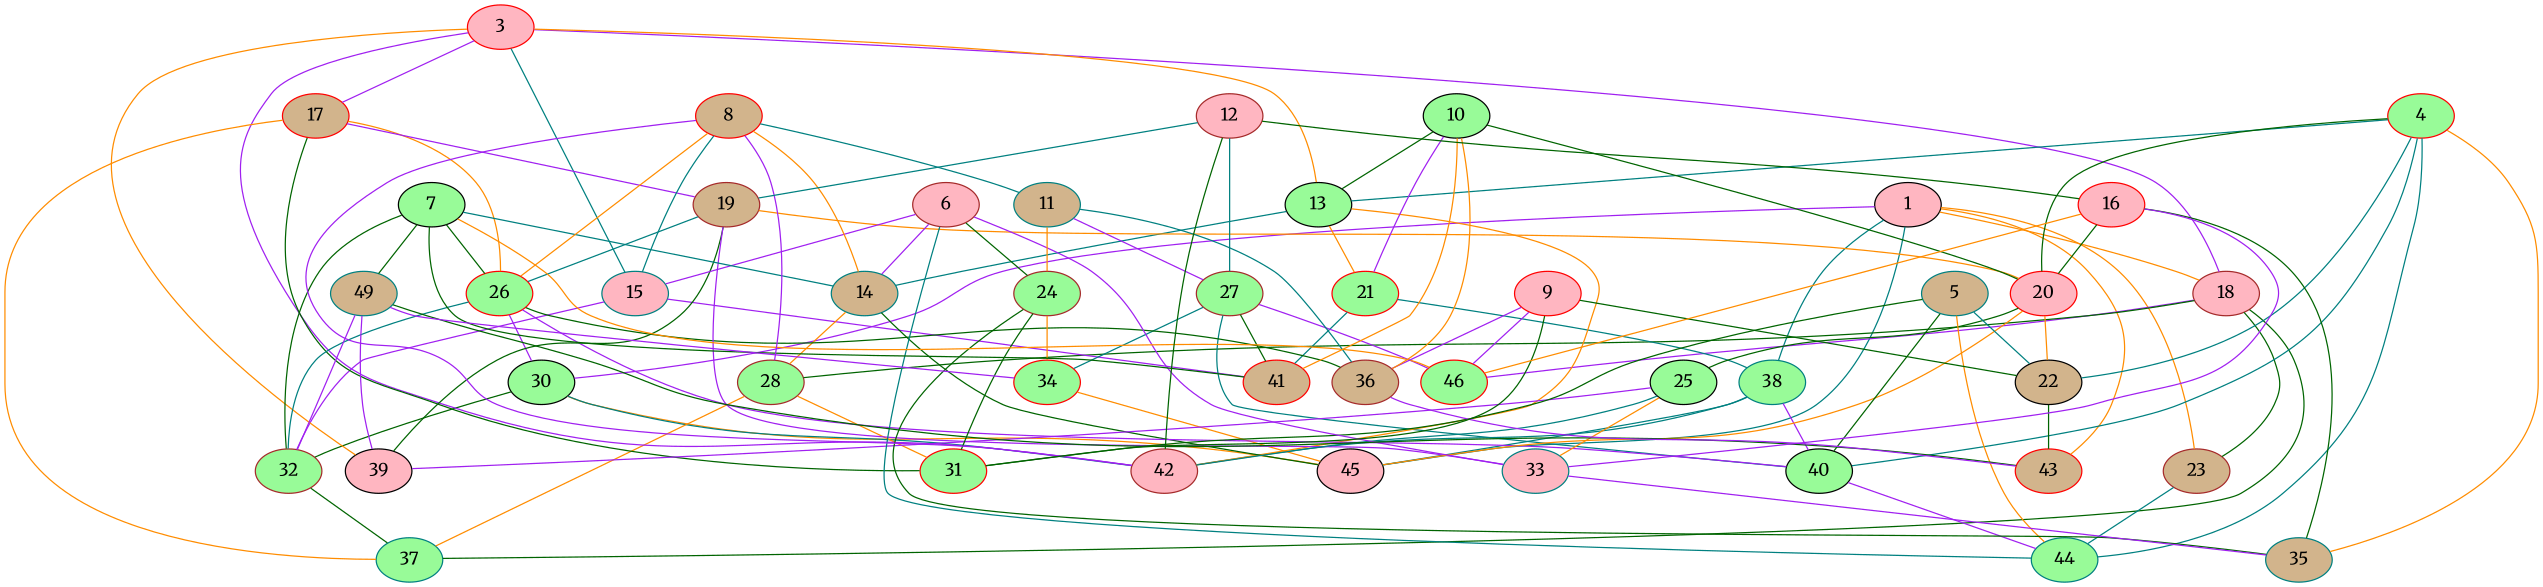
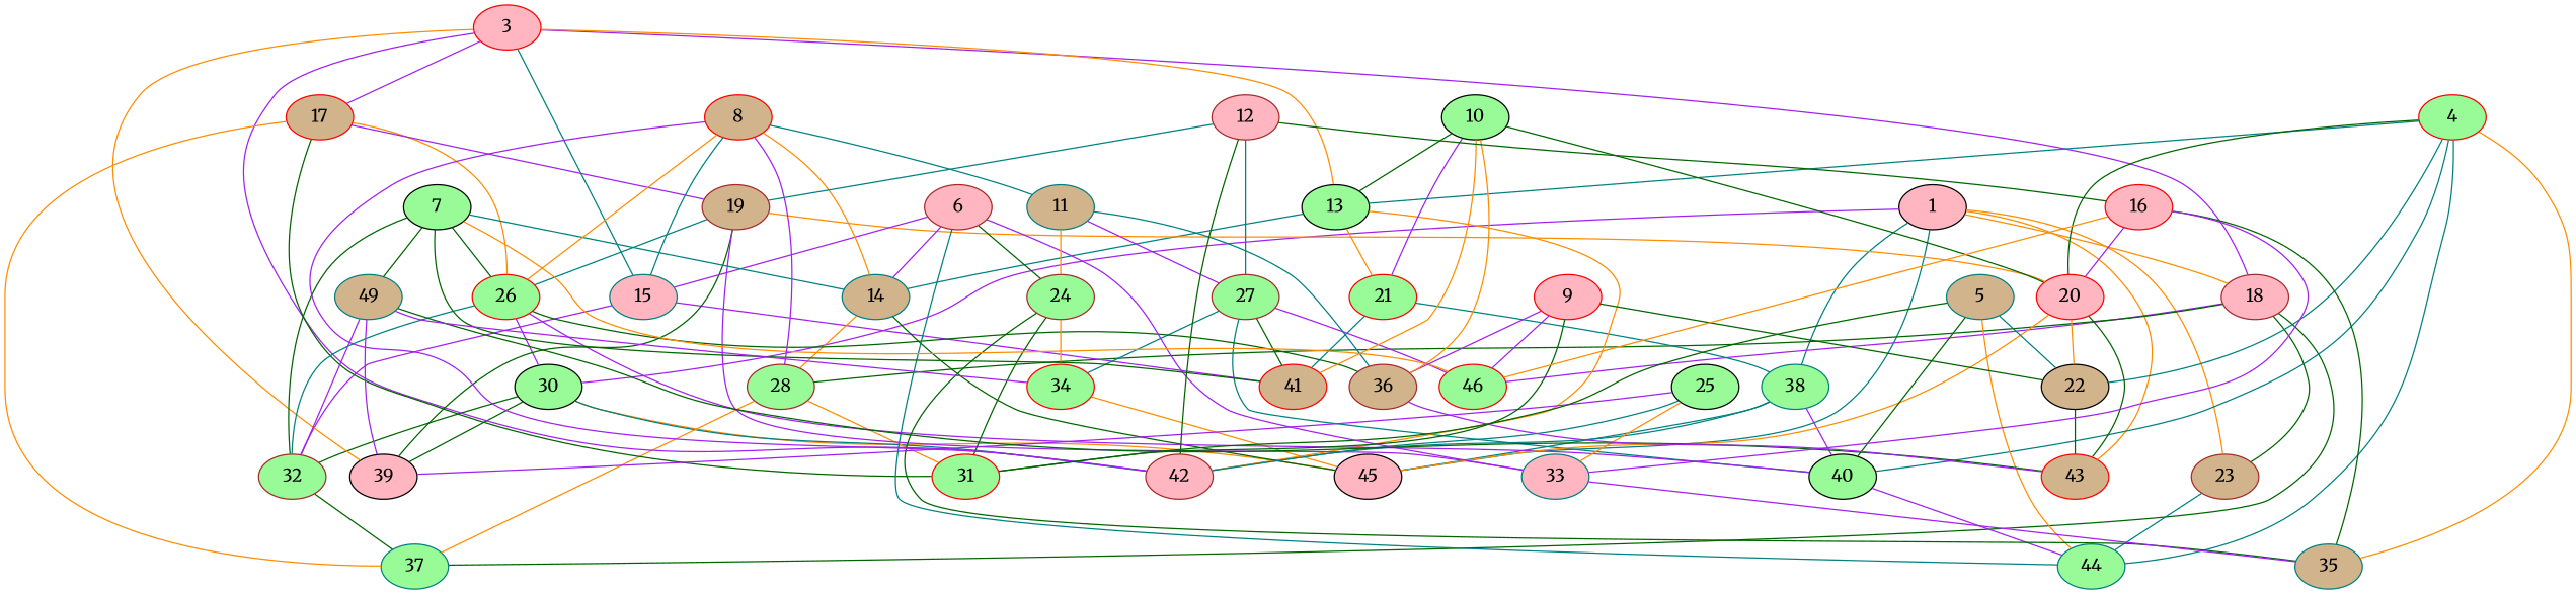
  graph {
    fontname=Merriweather
    node [color=red fillcolor=palegreen fontname=Merriweather style=filled]
    edge [color=purple fontname=Merriweather weight=1.0]
    1 [color=black fillcolor=lightpink]
    18 [color=brown fillcolor=lightpink]
    23 [color=brown fillcolor=tan]
    30 [color=black]
    38 [color=teal]
    43 [fillcolor=tan]
    45 [color=black fillcolor=lightpink]
    46
    28 [color=brown]
    37 [color=teal]
    44 [color=teal]
    39 [color=black fillcolor=lightpink]
    42 [color=brown fillcolor=lightpink]
    32 [color=brown]
    40 [color=black]
    15 [color=teal fillcolor=lightpink]
    41 [fillcolor=tan]
    21
    27 [color=brown]
    34
    3 [fillcolor=lightpink]
    13 [color=black]
    17 [fillcolor=tan]
    14 [color=teal fillcolor=tan]
    31
    26
    19 [color=brown fillcolor=tan]
    4
    20 [fillcolor=lightpink]
    22 [color=black fillcolor=tan]
    35 [color=teal fillcolor=tan]
    25 [color=black]
    5 [color=teal fillcolor=tan]
    6 [color=brown fillcolor=lightpink]
    24 [color=brown]
    33 [color=teal fillcolor=lightpink]
    7 [color=black]
    n38 [color=teal fillcolor=tan label=49]
    36 [color=brown fillcolor=tan]
    8 [fillcolor=tan]
    11 [color=teal fillcolor=tan]
    9 [fillcolor=lightpink]
    10 [color=black]
    12 [color=brown fillcolor=lightpink]
    16 [fillcolor=lightpink]
    1 -- 18 [color=darkorange]
    1 -- 23 [color=darkorange]
    1 -- 30
    1 -- 38 [color=teal]
    1 -- 43 [color=darkorange]
    1 -- 45 [color=teal]
    18 -- 23 [color=darkgreen]
    18 -- 46
    18 -- 28 [color=darkgreen]
    18 -- 37 [color=darkgreen]
    23 -- 44 [color=teal weight=2.0]
    30 -- 45 [color=darkorange]
+   30 -- 39 [color=darkgreen]
    30 -- 42 [color=teal]
    30 -- 32 [color=darkgreen]
    38 -- 45 [color=teal]
    38 -- 42 [color=teal weight=2.0]
    38 -- 40
    28 -- 37 [color=darkorange]
    28 -- 31 [color=darkorange]
    32 -- 37 [color=darkgreen]
    40 -- 44
    15 -- 32
    15 -- 41
    21 -- 38 [color=teal]
    21 -- 41 [color=teal weight=2.0]
    27 -- 46 [weight=2.0]
    27 -- 40 [color=teal]
    27 -- 41 [color=darkgreen]
    27 -- 34 [color=teal]
    34 -- 45 [color=darkorange]
    3 -- 18
    3 -- 39 [color=darkorange]
    3 -- 42
    3 -- 15 [color=teal]
    3 -- 13 [color=darkorange]
    3 -- 17
    13 -- 42 [color=darkorange]
    13 -- 21 [color=darkorange]
    13 -- 14 [color=teal]
    17 -- 37 [color=darkorange]
    17 -- 31 [color=darkgreen weight=2.0]
    17 -- 26 [color=darkorange]
    17 -- 19
    14 -- 45 [color=darkgreen]
    14 -- 28 [color=darkorange]
    26 -- 30
    26 -- 32 [color=teal]
    26 -- 40
    26 -- 36 [color=darkgreen]
    19 -- 39 [color=darkgreen]
    19 -- 26 [color=teal]
    19 -- 20 [color=darkorange]
    19 -- 33
    4 -- 44 [color=teal]
    4 -- 40 [color=teal]
    4 -- 13 [color=teal]
    4 -- 20 [color=darkgreen]
    4 -- 22 [color=teal]
    4 -- 35 [color=darkorange]
    20 -- 45 [color=darkorange]
    20 -- 22 [color=darkorange weight=2.0]
-   20 -- 25 [color=darkgreen]
+   20 -- 43 [color=darkgreen]
    22 -- 43 [color=darkgreen]
    25 -- 39
    25 -- 42 [color=teal]
    25 -- 33 [color=darkorange]
    5 -- 44 [color=darkorange]
    5 -- 40 [color=darkgreen]
    5 -- 31 [color=darkgreen]
    5 -- 22 [color=teal]
    6 -- 44 [color=teal]
    6 -- 15
    6 -- 14
    6 -- 24 [color=darkgreen]
    6 -- 33 [weight=2.0]
    24 -- 34 [color=darkorange]
    24 -- 31 [color=darkgreen]
    24 -- 35 [color=darkgreen]
    33 -- 35
    7 -- 46 [color=darkorange]
    7 -- 32 [color=darkgreen]
    7 -- 41 [color=darkgreen]
    7 -- 14 [color=teal]
    7 -- 26 [color=darkgreen]
    7 -- n38 [color=darkgreen]
    n38 -- 43 [color=darkgreen]
    n38 -- 39 [weight=2.0]
    n38 -- 32
    n38 -- 34
    36 -- 43
    8 -- 28
    8 -- 42
    8 -- 15 [color=teal]
    8 -- 14 [color=darkorange]
    8 -- 26 [color=darkorange]
    8 -- 11 [color=teal]
    11 -- 27
    11 -- 24 [color=darkorange]
    11 -- 36 [color=teal]
    9 -- 46
    9 -- 31 [color=darkgreen]
    9 -- 22 [color=darkgreen]
    9 -- 36
    10 -- 41 [color=darkorange]
    10 -- 21
    10 -- 13 [color=darkgreen]
    10 -- 20 [color=darkgreen]
    10 -- 36 [color=darkorange weight=2.0]
    12 -- 42 [color=darkgreen]
    12 -- 27 [color=teal weight=2.0]
    12 -- 19 [color=teal]
    12 -- 16 [color=darkgreen]
    16 -- 46 [color=darkorange]
-   16 -- 20 [color=darkgreen]
+   16 -- 20
    16 -- 35 [color=darkgreen]
    16 -- 33
  }
